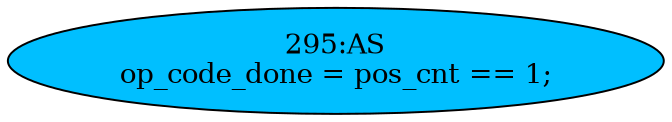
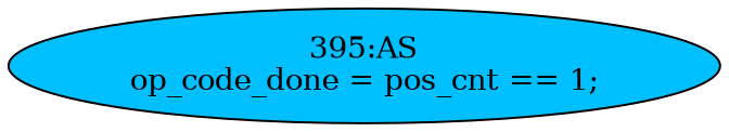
  strict digraph {
-   n1 [ast="<pyverilog.vparser.ast.Assign object at 0x7f2608cee390>" def_var="['op_code_done']" fillcolor=deepskyblue label="295:AS\nop_code_done = pos_cnt == 1;" statements="[]" style=filled typ=Assign use_var="['pos_cnt']"]
+   n1 [ast="<pyverilog.vparser.ast.Assign object at 0x7f2608cee390>" def_var="['op_code_done']" fillcolor=deepskyblue label="395:AS\nop_code_done = pos_cnt == 1;" statements="[]" style=filled typ=Assign use_var="['pos_cnt']"]
  }
